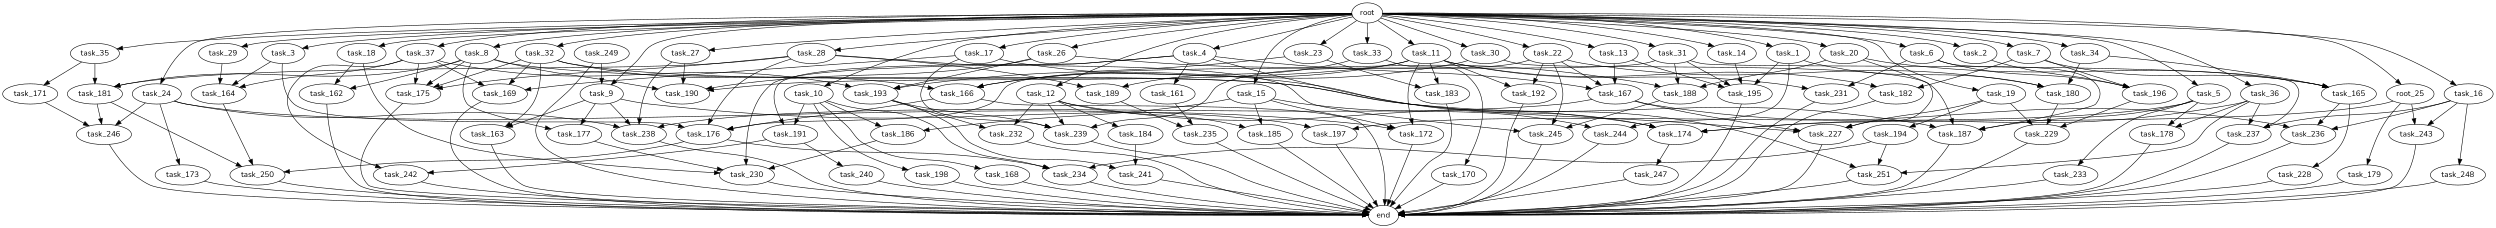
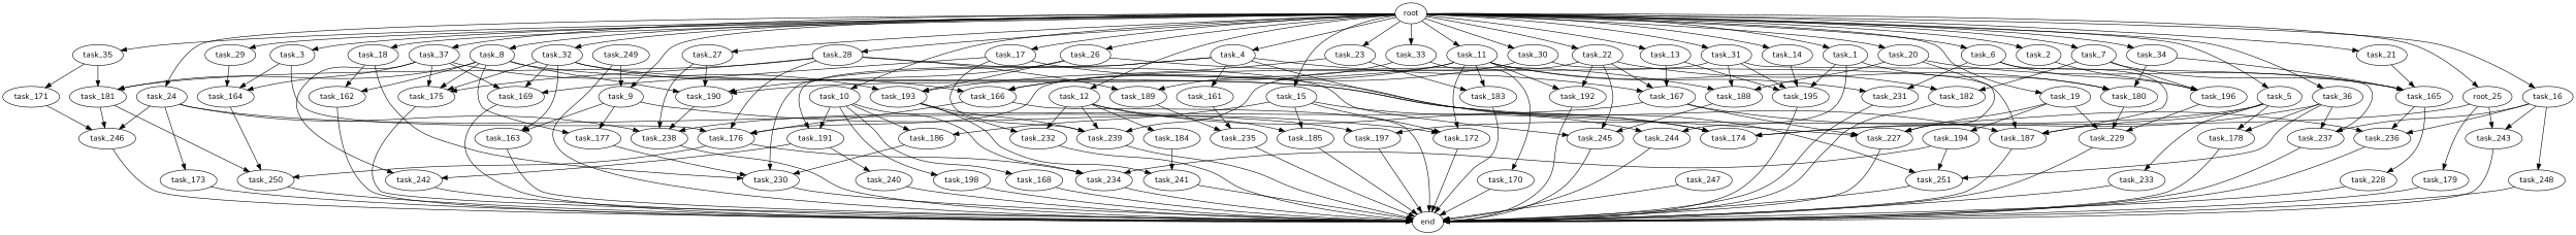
  digraph {
    fontname=Nunito
    node [fontname=Nunito]
    edge [fontname=Nunito]
    task_29
    task_164
    task_250
    task_32
    task_175
    task_227
    task_169
    task_166
    task_163
    end
    task_176
    task_191
    task_242
    task_240
    task_28
    task_245
    task_189
    task_181
    task_235
    task_234
    task_246
    task_247
    task_27
    task_190
    task_238
    task_198
    task_4
    task_161
    task_167
    task_230
    task_174
    task_236
    task_2
    task_196
    task_229
    task_13
    task_195
    task_182
    task_186
    task_177
    task_168
    task_228
    task_6
    task_231
    task_187
    task_9
    task_172
    task_249
    task_20
    task_188
    task_165
    task_183
    task_179
    task_36
    task_237
    task_251
    task_178
    task_16
    task_243
    task_248
    task_185
    task_170
    task_15
    task_244
    task_10
    task_173
    task_171
    task_162
    task_26
    task_193
    task_239
    task_232
    task_241
    n74 [label=root_25]
    task_31
    task_192
    task_14
    task_180
    task_18
    task_12
    task_184
    task_33
    task_197
+   task_21
    task_37
    task_23
    root
    task_5
    task_11
    task_19
    task_3
    task_22
    task_7
    task_34
    task_17
    task_1
    task_35
    task_30
    task_24
    task_8
    task_233
    task_194
    task_29 -> task_164
    task_164 -> task_250
    task_250 -> end
    task_32 -> task_175
    task_32 -> task_227
    task_32 -> task_169
    task_32 -> task_166
    task_32 -> task_163
    task_175 -> end
    task_227 -> end
    task_169 -> end
    task_166 -> end
    task_166 -> task_176
    task_163 -> end
    task_176 -> task_250
    task_176 -> task_234
    task_191 -> task_242
    task_191 -> task_240
    task_242 -> end
    task_240 -> end
    task_28 -> task_175
    task_28 -> task_176
    task_28 -> task_245
    task_28 -> task_189
    task_28 -> task_181
    task_245 -> end
    task_189 -> task_235
    task_181 -> task_250
    task_181 -> task_246
    task_235 -> end
    task_234 -> end
    task_246 -> end
    task_247 -> end
    task_27 -> task_190
    task_27 -> task_238
-   task_9 -> task_238
+   task_190 -> task_238
    task_238 -> end
    task_198 -> end
    task_4 -> task_191
    task_4 -> task_161
    task_4 -> task_167
    task_4 -> task_230
    task_4 -> task_174
    task_161 -> task_235
    task_167 -> task_227
    task_167 -> task_238
    task_167 -> task_236
    task_230 -> end
-   task_174 -> task_247
    task_236 -> end
    task_2 -> task_196
    task_196 -> task_229
    task_229 -> end
    task_13 -> task_167
    task_13 -> task_195
    task_195 -> end
    task_182 -> end
    task_186 -> task_230
    task_177 -> task_230
    task_168 -> end
    task_228 -> end
    task_6 -> task_196
    task_6 -> task_231
    task_6 -> task_187
    task_231 -> end
    task_187 -> end
    task_9 -> task_163
    task_9 -> task_177
    task_9 -> task_172
    task_172 -> end
    task_249 -> end
    task_249 -> task_9
    task_20 -> task_227
    task_20 -> task_188
    task_20 -> task_165
    task_188 -> task_245
    task_165 -> task_236
    task_165 -> task_228
    task_183 -> end
    task_179 -> end
    task_36 -> task_174
    task_36 -> task_237
    task_36 -> task_251
    task_36 -> task_178
    task_237 -> end
    task_251 -> end
    task_178 -> end
    task_16 -> task_236
    task_16 -> task_237
    task_16 -> task_243
    task_16 -> task_248
    task_243 -> end
    task_248 -> end
    task_185 -> end
    task_170 -> end
    task_15 -> task_186
    task_15 -> task_172
    task_15 -> task_185
    task_15 -> task_244
    task_244 -> end
    task_10 -> task_191
    task_10 -> task_234
    task_10 -> task_198
    task_10 -> task_186
    task_10 -> task_168
    task_173 -> end
    task_171 -> task_246
    task_162 -> end
    task_26 -> task_190
    task_26 -> task_188
    task_26 -> task_193
    task_193 -> task_239
    task_193 -> task_232
    task_193 -> task_241
    task_239 -> end
    task_232 -> end
    task_241 -> end
    n74 -> task_174
    n74 -> task_179
    n74 -> task_243
    task_31 -> task_176
    task_31 -> task_195
    task_31 -> task_188
    task_31 -> task_237
    task_192 -> end
    task_14 -> task_195
    task_180 -> task_229
    task_18 -> task_230
    task_18 -> task_162
    task_12 -> task_174
    task_12 -> task_185
    task_12 -> task_239
    task_12 -> task_232
    task_12 -> task_184
    task_184 -> task_241
    task_33 -> task_189
    task_33 -> task_170
    task_197 -> end
+   task_21 -> task_165
    task_37 -> task_164
    task_37 -> task_175
    task_37 -> task_169
    task_37 -> task_242
    task_37 -> task_193
    task_23 -> task_183
    task_23 -> task_193
    root -> task_29
    root -> task_32
    root -> task_28
    root -> task_27
    root -> task_4
    root -> task_2
    root -> task_13
    root -> task_6
    root -> task_9
    root -> task_20
    root -> task_36
    root -> task_16
    root -> task_15
    root -> task_10
    root -> task_26
    root -> n74
    root -> task_31
    root -> task_14
    root -> task_18
    root -> task_12
    root -> task_33
+   root -> task_21
    root -> task_37
    root -> task_23
    root -> task_5
    root -> task_11
    root -> task_19
    root -> task_3
    root -> task_22
    root -> task_7
    root -> task_34
    root -> task_17
    root -> task_1
    root -> task_35
    root -> task_30
    root -> task_24
    root -> task_8
    task_5 -> task_187
    task_5 -> task_178
    task_5 -> task_197
    task_5 -> task_233
    task_11 -> task_166
    task_11 -> task_190
    task_11 -> task_182
    task_11 -> task_231
    task_11 -> task_172
    task_11 -> task_183
    task_11 -> task_192
    task_19 -> task_227
    task_19 -> task_229
    task_19 -> task_194
    task_3 -> task_164
    task_3 -> task_176
    task_22 -> task_245
    task_22 -> task_167
    task_22 -> task_239
    task_22 -> task_192
    task_22 -> task_180
    task_7 -> task_196
    task_7 -> task_182
    task_7 -> task_165
    task_34 -> task_165
    task_34 -> task_180
    task_17 -> task_169
    task_17 -> task_251
    task_17 -> task_239
    task_1 -> task_195
    task_1 -> task_244
    task_1 -> task_180
    task_35 -> task_181
    task_35 -> task_171
    task_30 -> task_166
    task_30 -> task_187
    task_24 -> task_246
    task_24 -> task_238
    task_24 -> task_173
    task_24 -> task_197
    task_8 -> task_175
    task_8 -> task_181
    task_8 -> task_190
    task_8 -> task_177
    task_8 -> task_187
    task_8 -> task_162
    task_233 -> end
    task_194 -> task_234
    task_194 -> task_251
  }
